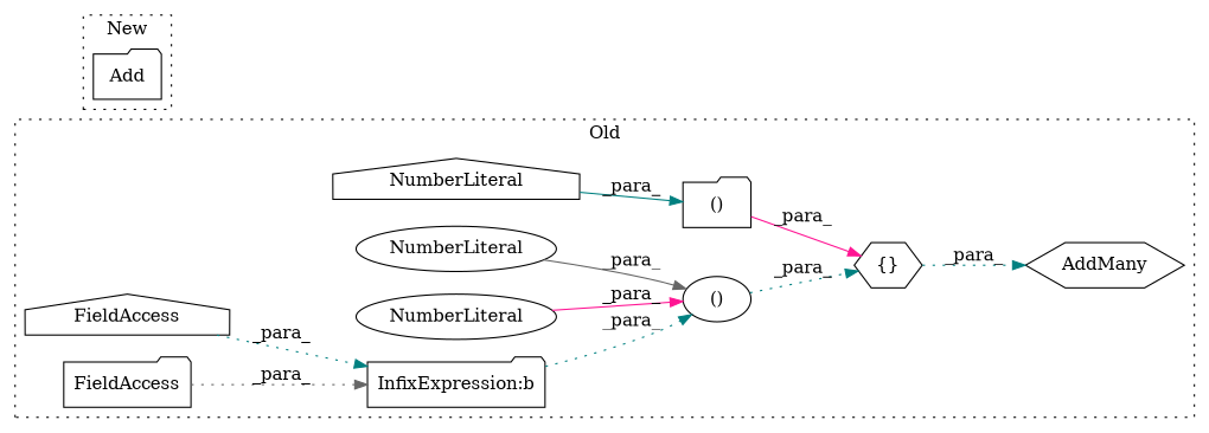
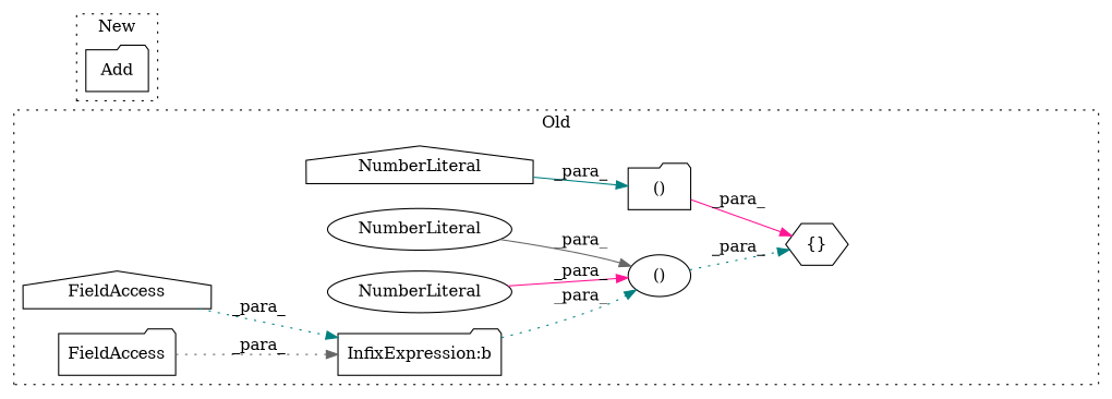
  digraph {
    rankdir=LR
    node [a=34 l=1 shape=folder]
    edge [color=teal style=dotted]
-   n1 [a=32 l="8,1" label=AddMany s="10750,11439" shape=hexagon]
    n2 [a=106 l=83 label="()" s=10874]
    n3 [label=NumberLiteral s=10956 shape=house]
    n4 [a=106 l=102 label="()" s=11335 shape=ellipse]
    n5 [label=NumberLiteral s=11436 shape=ellipse]
    n6 [a=27 l=3 label="InfixExpression:b" s=11413]
    n7 [label=NumberLiteral s=11383 shape=ellipse]
    n8 [a=4 l="6,2" label="{}" s="10767,11437" shape=hexagon]
    n9 [a=22 l=15 label=FieldAccess s=11398 shape=house]
    n10 [a=22 l=6 label=FieldAccess s=11416]
    n11 [a=32 l="4,1" label=Add s="11135,11182"]
    subgraph cluster_1 {
      label=Old
      style=dotted
-     n1
      n2
      n3
      n4
      n5
      n6
      n7
      n8
      n9
      n10
    }
    subgraph cluster_2 {
      label=New
      style=dotted
      n11
    }
    n2 -> n8 [label=_para_ color=deeppink style=solid]
    n3 -> n2 [label=_para_ style=solid]
    n4 -> n8 [label=_para_]
    n5 -> n4 [label=_para_ color=gray40 style=solid]
    n6 -> n4 [label=_para_]
    n7 -> n4 [label=_para_ color=deeppink style=solid]
-   n8 -> n1 [label=_para_]
    n9 -> n6 [label=_para_]
    n10 -> n6 [label=_para_ color=gray40]
  }
